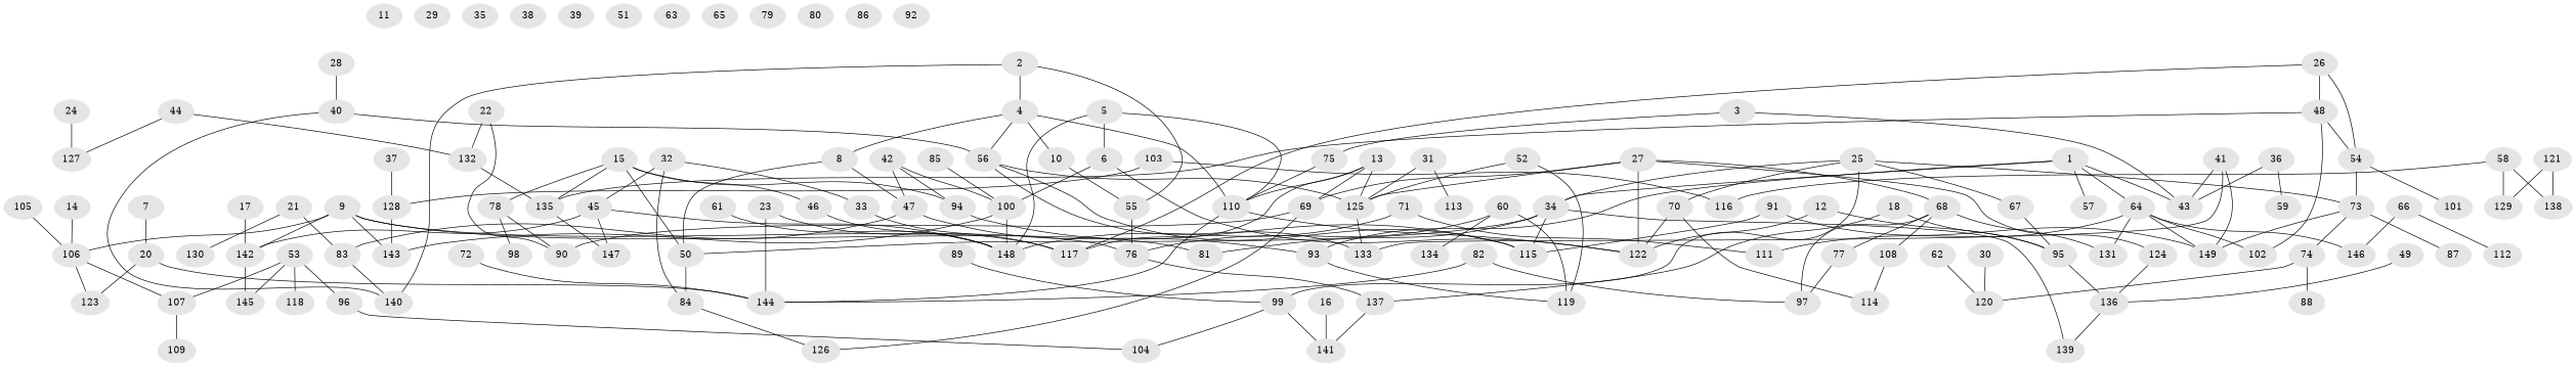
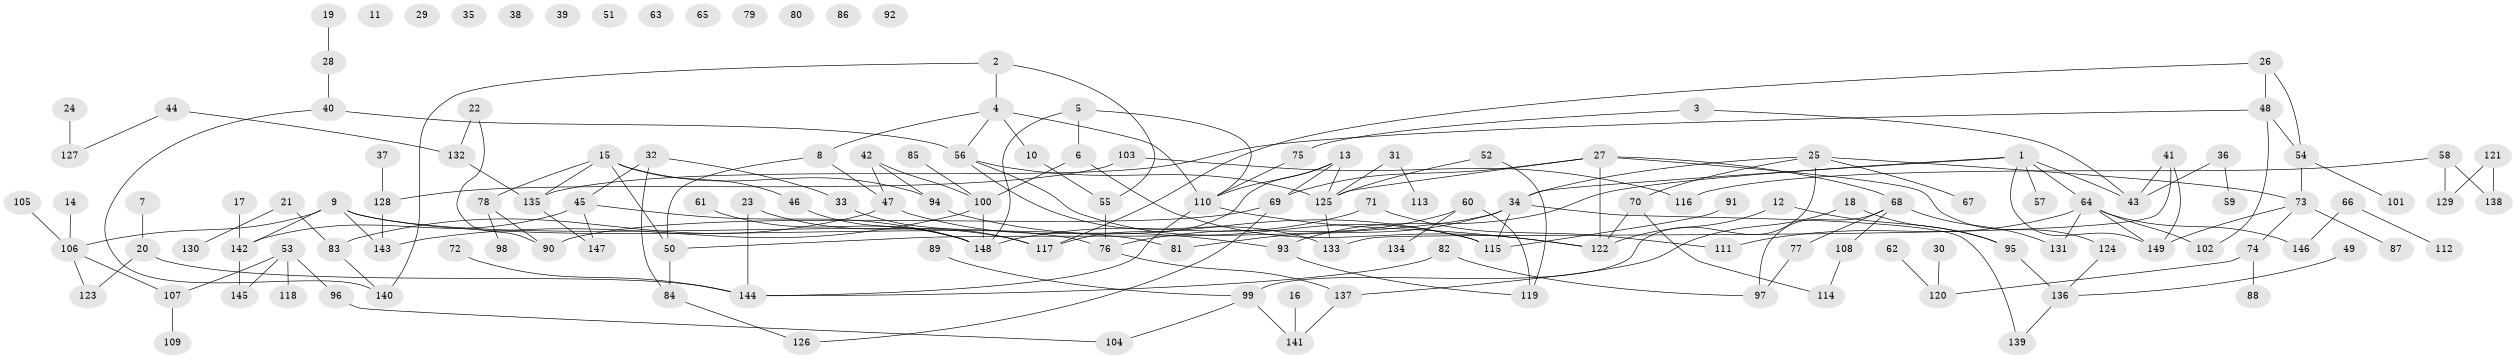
  graph {
    node [color=gray90 style=filled]
    1
    34
    43
    57
    64
    93
    81
    50
    115
    139
    149
    102
    111
    131
    146
    119
    2
    4
    55
    140
    8
    10
    56
    110
    76
    3
    75
    47
    125
    133
    122
    144
    5
    6
    148
    100
    143
    7
    20
    123
    83
    9
    106
    142
    137
    107
    145
    11
    12
    95
    136
    13
    69
    117
    90
    126
    14
    15
    46
    78
    94
    135
    84
    98
    147
    16
    141
    17
    18
+   19
    28
    40
    21
    130
    22
    132
    23
    24
    127
    25
    67
    70
    73
    99
    114
    74
    87
    104
    26
    48
    54
    101
    27
    68
    124
    77
    97
    108
    29
    30
    120
    31
    113
    32
    33
    45
    35
    36
    59
    37
    128
    38
    39
    41
    42
    44
    49
    51
    52
    53
    96
    118
    109
    58
    116
    129
    138
    60
    134
    61
    62
    63
    65
    66
    112
    71
    72
    88
    79
    80
    82
    85
    86
    89
    91
    92
    103
    105
    121
    1 -- 34
    1 -- 43
    1 -- 57
    1 -- 64
    1 -- 93
    34 -- 81
    34 -- 50
    34 -- 115
    34 -- 139
    64 -- 149
    64 -- 102
    64 -- 111
    64 -- 131
    64 -- 146
    93 -- 119
    50 -- 84
    2 -- 4
    2 -- 55
    2 -- 140
    4 -- 8
    4 -- 10
    4 -- 56
    4 -- 110
    55 -- 76
    8 -- 50
    8 -- 47
    10 -- 55
    56 -- 115
    56 -- 125
    56 -- 133
    110 -- 122
    110 -- 144
    76 -- 137
    3 -- 43
    3 -- 75
    75 -- 110
    47 -- 93
    47 -- 83
    125 -- 133
    5 -- 110
    5 -- 6
    5 -- 148
    6 -- 122
    6 -- 100
    100 -- 148
    100 -- 143
    7 -- 20
    20 -- 144
    20 -- 123
    83 -- 140
    9 -- 81
    9 -- 76
    9 -- 143
    9 -- 106
    9 -- 142
    106 -- 123
    106 -- 107
    142 -- 145
    137 -- 141
    107 -- 109
    12 -- 122
    12 -- 95
    95 -- 136
    136 -- 139
    13 -- 110
    13 -- 125
    13 -- 69
    13 -- 117
    69 -- 90
    69 -- 126
    14 -- 106
    15 -- 50
    15 -- 46
    15 -- 78
    15 -- 94
    15 -- 135
    46 -- 148
    78 -- 90
    78 -- 98
    94 -- 115
    135 -- 147
    84 -- 126
    16 -- 141
    17 -- 142
    18 -- 137
    18 -- 95
+   19 -- 28
    28 -- 40
    40 -- 140
    40 -- 56
    21 -- 83
    21 -- 130
    22 -- 90
    22 -- 132
    132 -- 135
    23 -- 144
    23 -- 117
    24 -- 127
    25 -- 34
    25 -- 67
    25 -- 70
    25 -- 73
    25 -- 99
-   67 -- 95
    70 -- 122
    70 -- 114
    73 -- 149
    73 -- 74
    73 -- 87
    99 -- 141
    99 -- 104
    74 -- 120
    74 -- 88
    26 -- 117
    26 -- 48
    26 -- 54
    48 -- 102
    48 -- 135
    48 -- 54
    54 -- 73
    54 -- 101
    27 -- 125
    27 -- 122
    27 -- 69
    27 -- 68
    27 -- 124
    68 -- 131
    68 -- 77
    68 -- 97
    68 -- 108
    124 -- 136
    77 -- 97
    108 -- 114
    30 -- 120
    31 -- 125
    31 -- 113
    32 -- 84
    32 -- 33
    32 -- 45
    33 -- 117
    45 -- 148
    45 -- 142
    45 -- 147
    36 -- 43
    36 -- 59
    37 -- 128
    128 -- 143
    41 -- 43
    41 -- 149
    41 -- 133
    42 -- 47
    42 -- 100
    42 -- 94
    44 -- 132
    44 -- 127
    49 -- 136
    52 -- 119
    52 -- 125
    53 -- 107
    53 -- 145
    53 -- 96
    53 -- 118
    96 -- 104
    58 -- 116
    58 -- 129
    58 -- 138
    60 -- 119
    60 -- 76
    60 -- 134
    61 -- 148
    62 -- 120
    66 -- 146
    66 -- 112
    71 -- 111
    71 -- 148
    72 -- 144
    82 -- 144
    82 -- 97
    85 -- 100
    89 -- 99
    91 -- 115
-   91 -- 149
+   1 -- 149
    103 -- 128
    103 -- 116
    105 -- 106
    121 -- 129
    121 -- 138
  }
